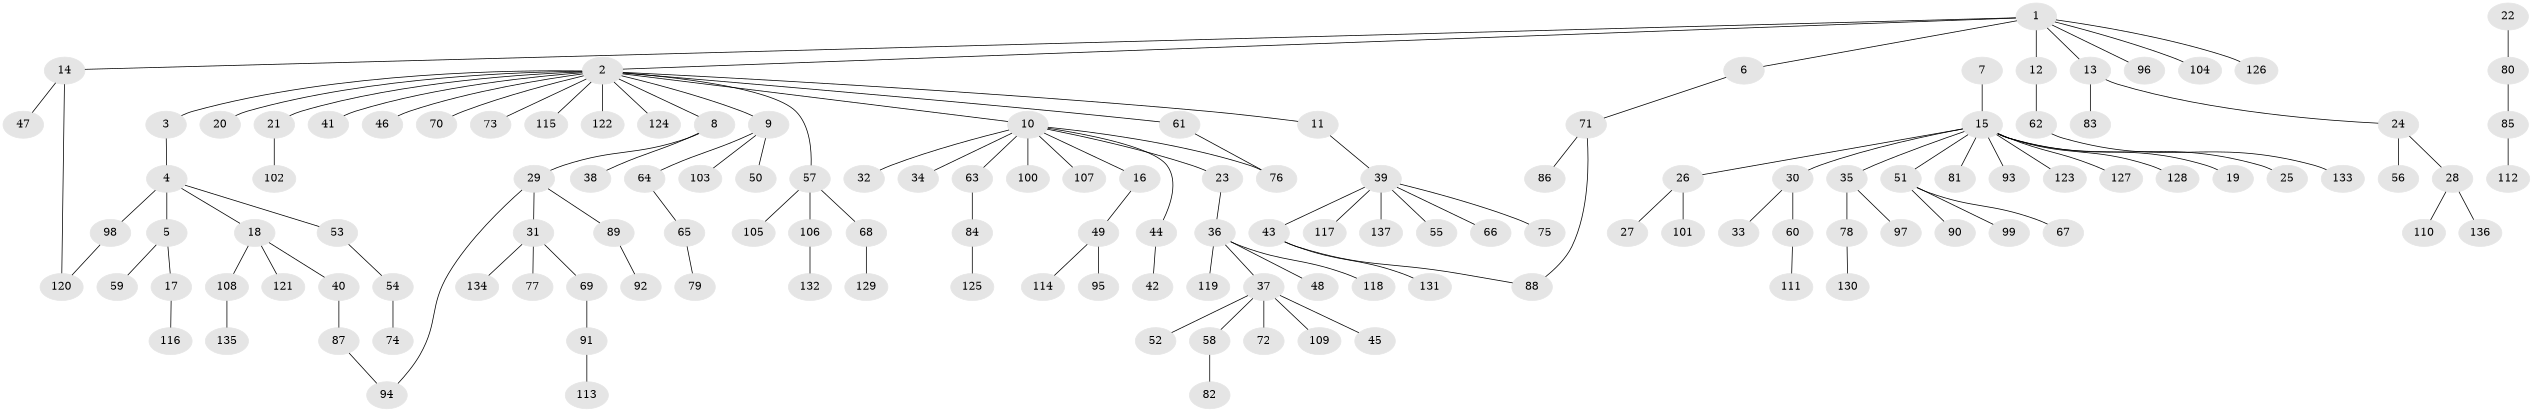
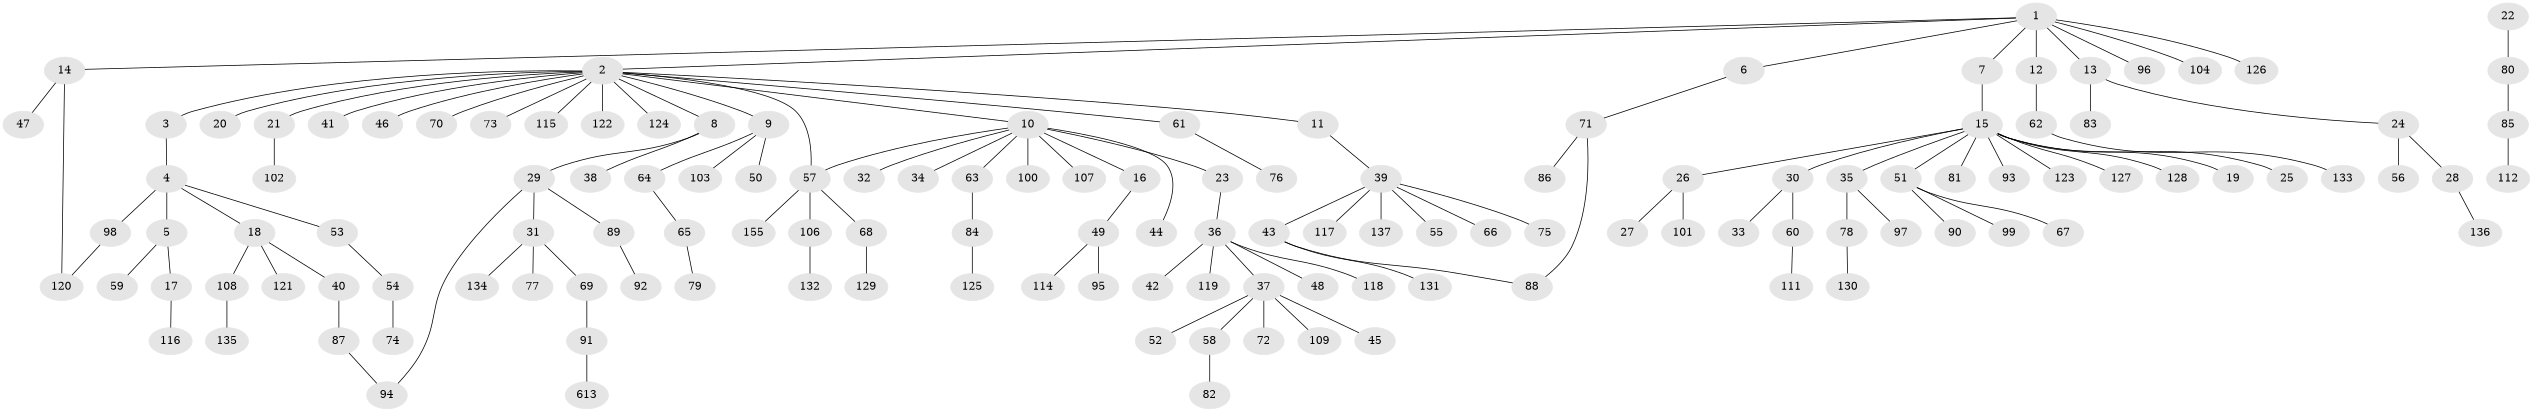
  graph {
    node [color=gray90 style=filled]
    1
    2
    6
    7
    12
    13
    14
    96
    104
    126
    3
    8
    9
    10
    11
    20
    21
    41
    46
    57
    61
    70
    73
    115
    122
    124
    71
    15
    62
    24
    83
    47
    120
    4
    29
    38
    50
    64
    103
    16
    23
    32
    34
    44
    63
    76
    100
    107
    39
    102
    68
-   105
+   105 [label=155]
    106
    5
    18
    53
    98
    17
    59
    40
    108
    121
    54
    116
    88
    86
    19
    25
    26
    30
    35
    51
    81
    93
    123
    127
    128
    31
    89
    94
    65
    49
    36
    84
    43
    55
    66
    75
    117
    137
    133
    28
    56
    27
    101
    33
    60
    78
    97
    67
    90
    99
    95
    114
    87
    135
    22
    80
    85
    37
    42
    48
    118
    119
-   110
    136
    69
    77
    134
    92
    111
    91
    130
    45
    52
    58
    72
    109
    82
    131
    74
    129
    132
    125
    79
-   113
+   113 [label=613]
    112
    1 -- 2
    1 -- 6
+   1 -- 7
    1 -- 12
    1 -- 13
    1 -- 14
    1 -- 96
    1 -- 104
    1 -- 126
    2 -- 3
    2 -- 8
    2 -- 9
    2 -- 10
    2 -- 11
    2 -- 20
    2 -- 21
    2 -- 41
    2 -- 46
    2 -- 57
    2 -- 61
    2 -- 70
    2 -- 73
    2 -- 115
    2 -- 122
    2 -- 124
    6 -- 71
    7 -- 15
    12 -- 62
    13 -- 24
    13 -- 83
    14 -- 47
    14 -- 120
    3 -- 4
    8 -- 29
    8 -- 38
    9 -- 50
    9 -- 64
    9 -- 103
    10 -- 16
    10 -- 23
    10 -- 32
    10 -- 34
    10 -- 44
    10 -- 63
-   10 -- 76
+   10 -- 57
    10 -- 100
    10 -- 107
    11 -- 39
    21 -- 102
    57 -- 68
    57 -- 105
    57 -- 106
    61 -- 76
    71 -- 88
    71 -- 86
    15 -- 19
    15 -- 25
    15 -- 26
    15 -- 30
    15 -- 35
    15 -- 51
    15 -- 81
    15 -- 93
    15 -- 123
    15 -- 127
    15 -- 128
    62 -- 133
    24 -- 28
    24 -- 56
    4 -- 5
    4 -- 18
    4 -- 53
    4 -- 98
    29 -- 31
    29 -- 89
    29 -- 94
    64 -- 65
    16 -- 49
    23 -- 36
    63 -- 84
    39 -- 43
    39 -- 55
    39 -- 66
    39 -- 75
    39 -- 117
    39 -- 137
    68 -- 129
    106 -- 132
    5 -- 17
    5 -- 59
    18 -- 40
    18 -- 108
    18 -- 121
    53 -- 54
    98 -- 120
    17 -- 116
    40 -- 87
    108 -- 135
    54 -- 74
    26 -- 27
    26 -- 101
    30 -- 33
    30 -- 60
    35 -- 78
    35 -- 97
    51 -- 67
    51 -- 90
    51 -- 99
    31 -- 69
    31 -- 77
    31 -- 134
    89 -- 92
    65 -- 79
    49 -- 95
    49 -- 114
    36 -- 37
-   44 -- 42
+   36 -- 42
    36 -- 48
    36 -- 118
    36 -- 119
    84 -- 125
    43 -- 88
    43 -- 131
-   28 -- 110
    28 -- 136
    60 -- 111
    78 -- 130
    87 -- 94
    22 -- 80
    80 -- 85
    85 -- 112
    37 -- 45
    37 -- 52
    37 -- 58
    37 -- 72
    37 -- 109
    69 -- 91
    91 -- 113
    58 -- 82
  }
